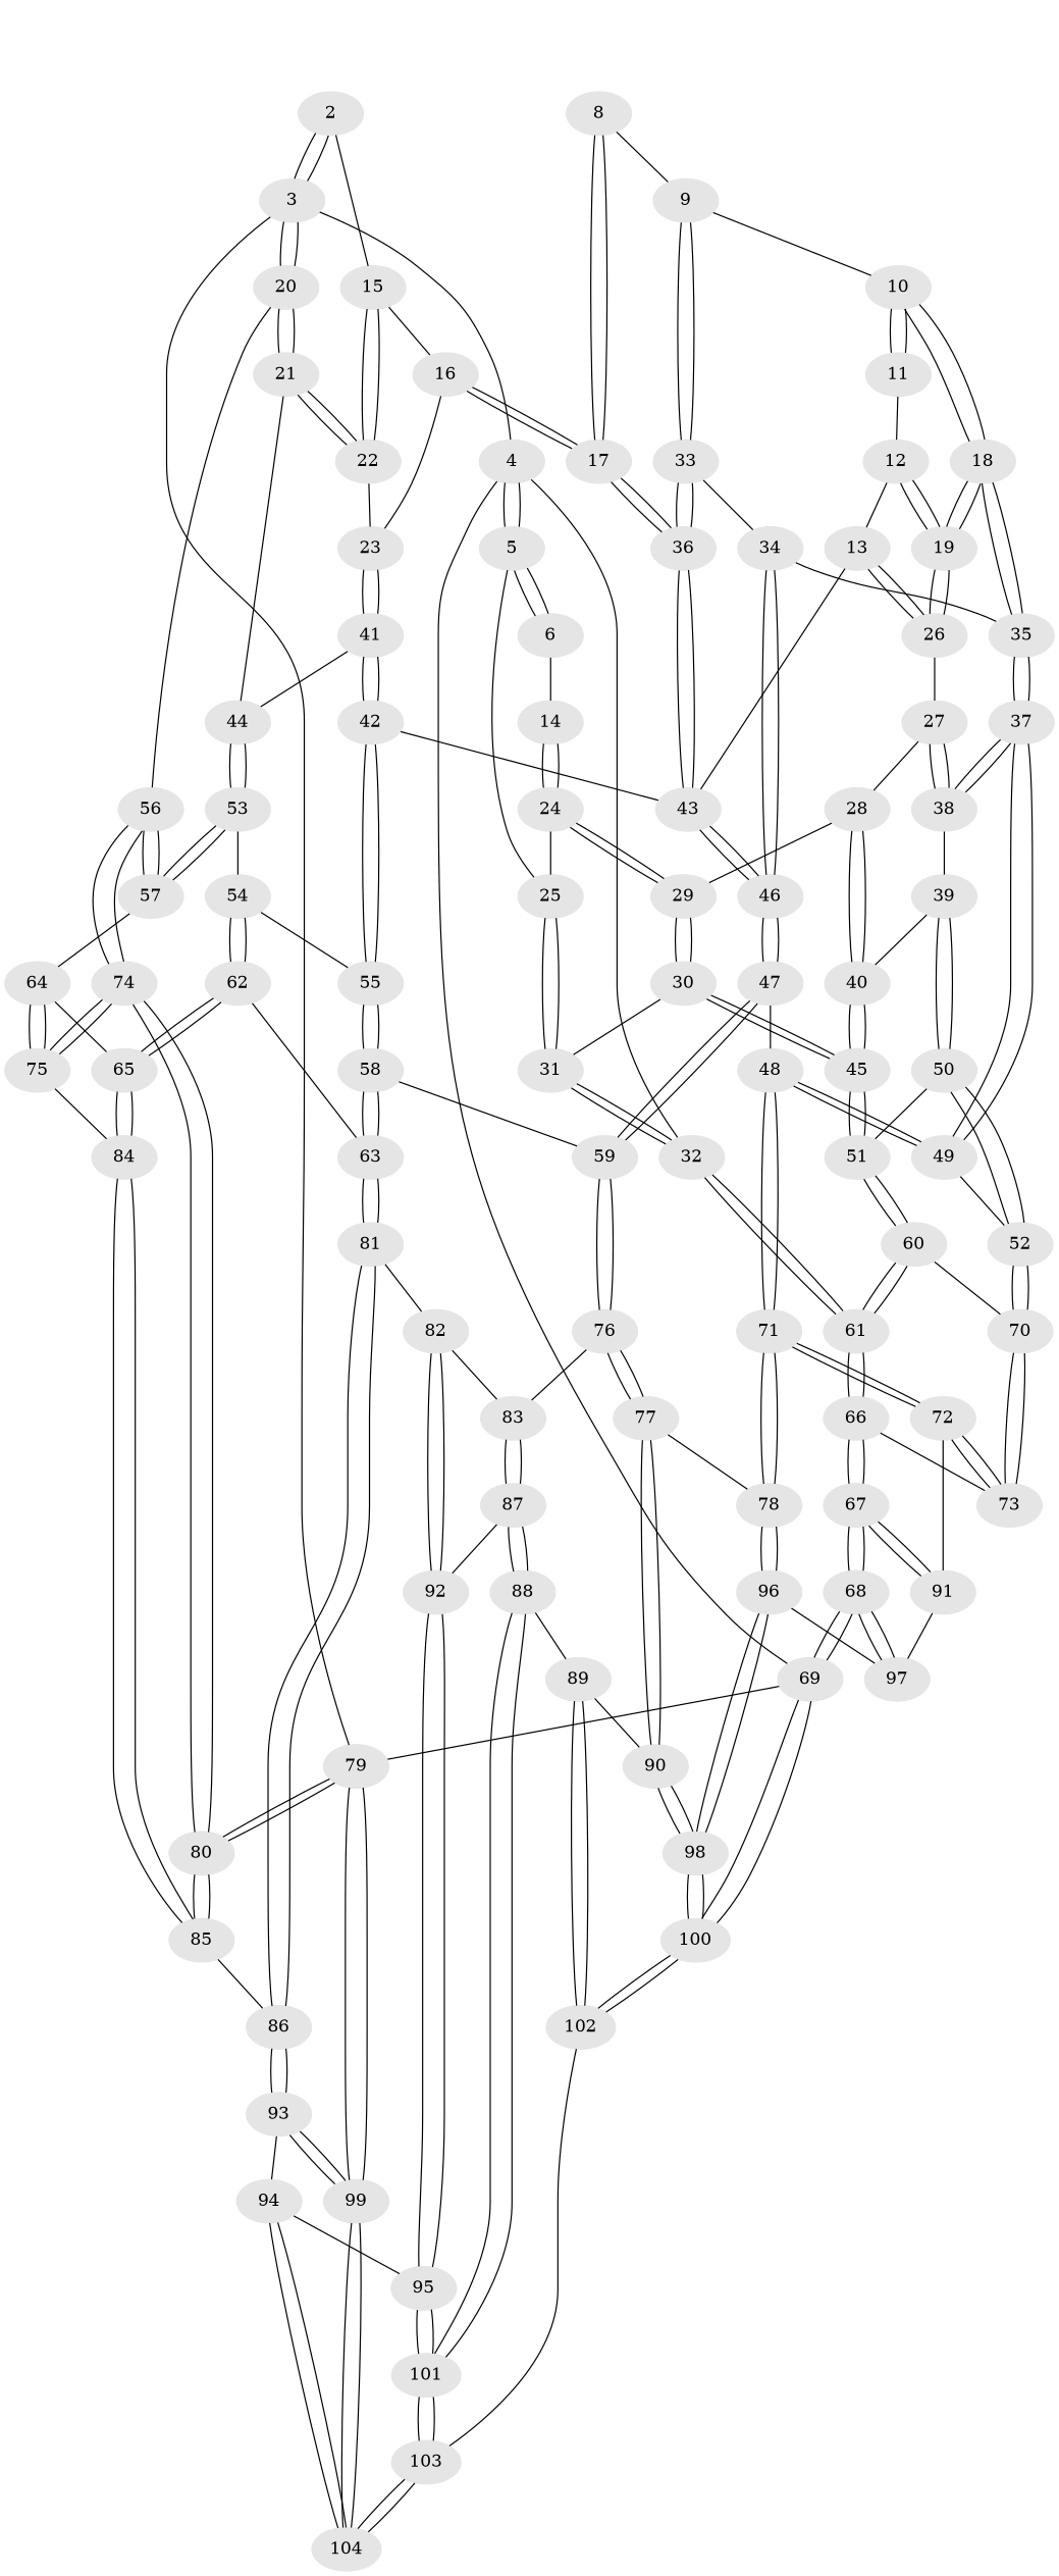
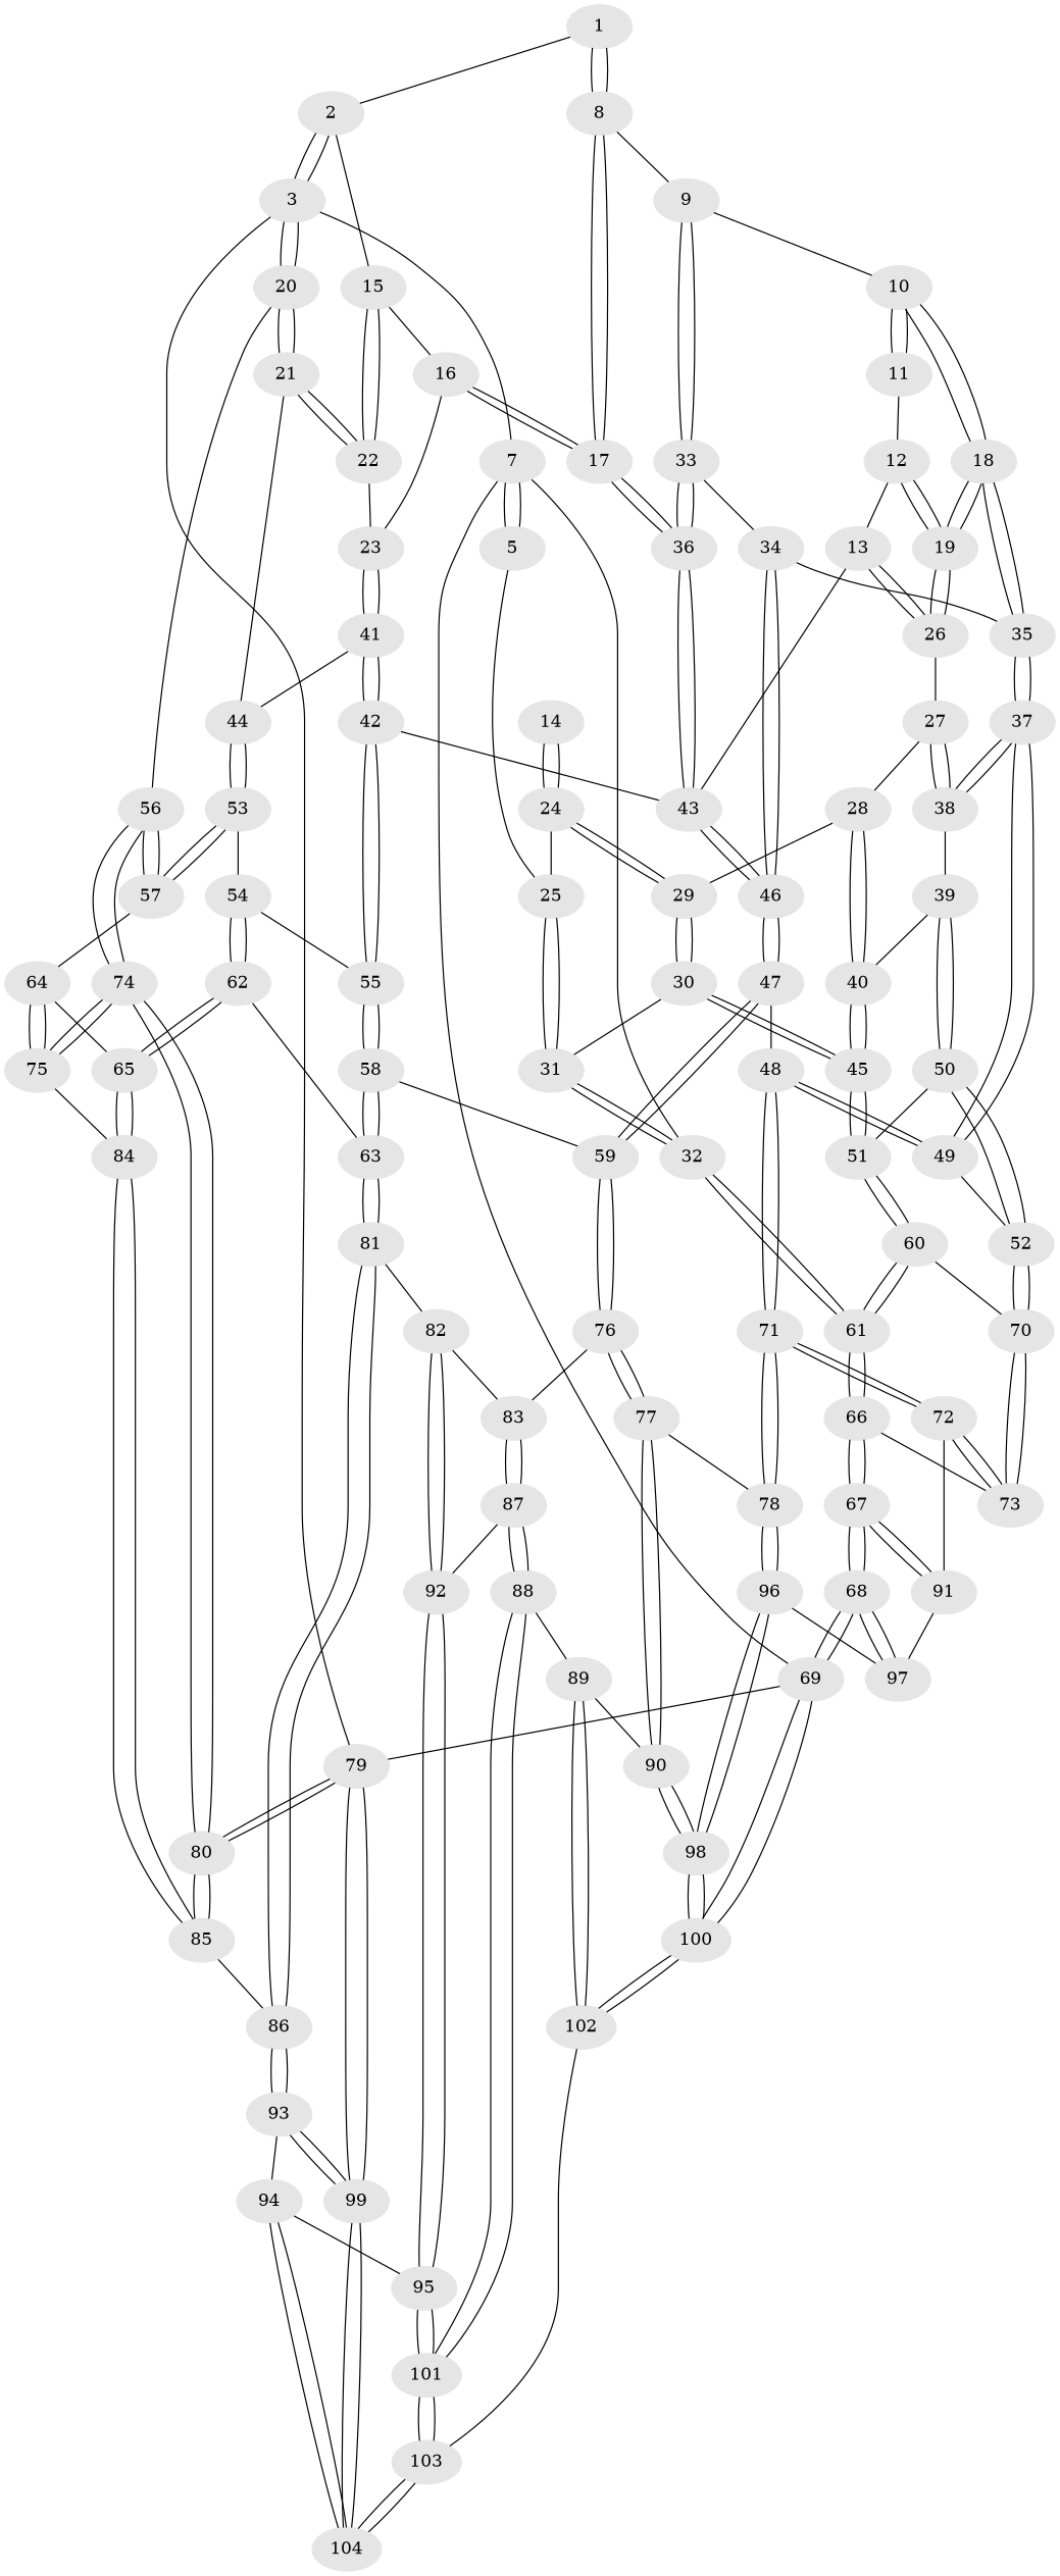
  graph {
    node [color=gray90 style=filled]
+   1
    2
    8
    3
    15
    9
    17
-   4
+   4 [label=7]
    20
    79
    16
    22
    5
    32
    69
    21
    56
    80
    99
-   6
    25
    61
    100
    14
    31
    24
    11
    12
    10
    33
    36
    18
    34
    19
    35
    13
    26
    43
    27
    29
    23
    41
    37
    44
    57
    74
    53
    42
    30
    28
    38
    40
    39
    45
    51
    66
    46
    47
    49
    52
    50
    55
    58
    54
    60
    48
    59
    71
    76
    72
    78
    70
    73
    62
    64
    63
    65
    75
    81
    77
    83
    67
    84
    82
    86
    85
    68
    91
    97
    102
    96
    90
    87
    98
    104
    92
    93
    95
    88
    94
    89
    101
    103
+   1 -- 2
+   1 -- 8
+   1 -- 8
    2 -- 3
    2 -- 3
    2 -- 15
    8 -- 9
    8 -- 17
    8 -- 17
    3 -- 4
    3 -- 20
    3 -- 20
    3 -- 79
    15 -- 16
    15 -- 22
    15 -- 22
    9 -- 10
    9 -- 33
    9 -- 33
    17 -- 36
    17 -- 36
    4 -- 5
    4 -- 5
    4 -- 32
    4 -- 69
    20 -- 21
    20 -- 21
    20 -- 56
    79 -- 80
    79 -- 80
    79 -- 99
    79 -- 99
    16 -- 17
    16 -- 17
    16 -- 23
    22 -- 23
-   5 -- 6
-   5 -- 6
    5 -- 25
    32 -- 61
    32 -- 61
    69 -- 79
    69 -- 100
    69 -- 100
    21 -- 22
    21 -- 22
    21 -- 44
    56 -- 57
    56 -- 57
    56 -- 74
    56 -- 74
    80 -- 85
    80 -- 85
    99 -- 104
    99 -- 104
-   6 -- 14
    25 -- 31
    25 -- 31
    61 -- 66
    61 -- 66
    100 -- 102
    100 -- 102
    14 -- 24
    14 -- 24
    31 -- 32
    31 -- 32
    24 -- 25
    24 -- 29
    24 -- 29
    11 -- 12
    12 -- 19
    12 -- 19
    12 -- 13
    10 -- 11
    10 -- 11
    10 -- 18
    10 -- 18
    33 -- 36
    33 -- 36
    33 -- 34
    36 -- 43
    36 -- 43
    18 -- 19
    18 -- 19
    18 -- 35
    18 -- 35
    34 -- 35
    34 -- 46
    34 -- 46
    19 -- 26
    19 -- 26
    35 -- 37
    35 -- 37
    13 -- 26
    13 -- 26
    13 -- 43
    26 -- 27
    43 -- 46
    43 -- 46
    27 -- 28
    27 -- 38
    27 -- 38
    29 -- 30
    29 -- 30
    23 -- 41
    23 -- 41
    41 -- 44
    41 -- 42
    41 -- 42
    37 -- 38
    37 -- 38
    37 -- 49
    37 -- 49
    44 -- 53
    44 -- 53
    57 -- 64
    74 -- 80
    74 -- 80
    74 -- 75
    74 -- 75
    53 -- 57
    53 -- 57
    53 -- 54
    42 -- 43
    42 -- 55
    42 -- 55
    30 -- 31
    30 -- 45
    30 -- 45
    28 -- 29
    28 -- 40
    28 -- 40
    38 -- 39
    40 -- 45
    40 -- 45
    39 -- 40
    39 -- 50
    39 -- 50
    45 -- 51
    45 -- 51
    51 -- 60
    51 -- 60
    66 -- 73
    66 -- 67
    66 -- 67
    46 -- 47
    46 -- 47
    47 -- 48
    47 -- 59
    47 -- 59
    49 -- 52
    52 -- 70
    52 -- 70
    50 -- 51
    50 -- 52
    50 -- 52
    55 -- 58
    55 -- 58
    58 -- 59
    58 -- 63
    58 -- 63
    54 -- 55
    54 -- 62
    54 -- 62
    60 -- 61
    60 -- 61
    60 -- 70
    48 -- 49
    48 -- 49
    48 -- 71
    48 -- 71
    59 -- 76
    59 -- 76
    71 -- 72
    71 -- 72
    71 -- 78
    71 -- 78
    76 -- 77
    76 -- 77
    76 -- 83
    72 -- 73
    72 -- 73
    72 -- 91
    78 -- 96
    78 -- 96
    70 -- 73
    70 -- 73
    62 -- 63
    62 -- 65
    62 -- 65
    64 -- 65
    64 -- 75
    64 -- 75
    63 -- 81
    63 -- 81
    65 -- 84
    65 -- 84
    75 -- 84
    81 -- 82
    81 -- 86
    81 -- 86
    77 -- 78
    77 -- 90
    77 -- 90
    83 -- 87
    83 -- 87
    67 -- 68
    67 -- 68
    67 -- 91
    67 -- 91
    84 -- 85
    84 -- 85
    82 -- 83
    82 -- 92
    82 -- 92
    86 -- 93
    86 -- 93
    85 -- 86
    68 -- 69
    68 -- 69
    68 -- 97
    68 -- 97
    91 -- 97
    102 -- 103
    96 -- 97
    96 -- 98
    96 -- 98
    90 -- 98
    90 -- 98
    87 -- 92
    87 -- 88
    87 -- 88
    98 -- 100
    98 -- 100
    92 -- 95
    92 -- 95
    93 -- 99
    93 -- 99
    93 -- 94
    95 -- 101
    95 -- 101
    88 -- 89
    88 -- 101
    88 -- 101
    94 -- 104
    94 -- 104
    94 -- 95
    89 -- 102
    89 -- 102
    89 -- 90
    101 -- 103
    101 -- 103
    103 -- 104
    103 -- 104
  }
